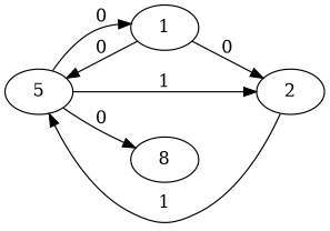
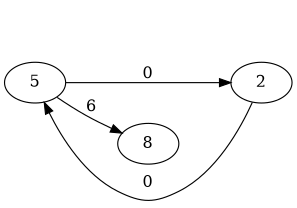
  digraph {
    rankdir=LR
    n1 [label=5]
-   1
    2
    n4 [label=8]
-   n1 -> 1 [label=0]
-   n1 -> 2 [label=1]
-   n1 -> n4 [label=0]
-   1 -> n1 [label=0]
-   1 -> 2 [label=0]
-   2 -> n1 [label=1]
+   n1 -> 2 [label=0]
+   n1 -> n4 [label=6]
+   2 -> n1 [label=0]
  }
